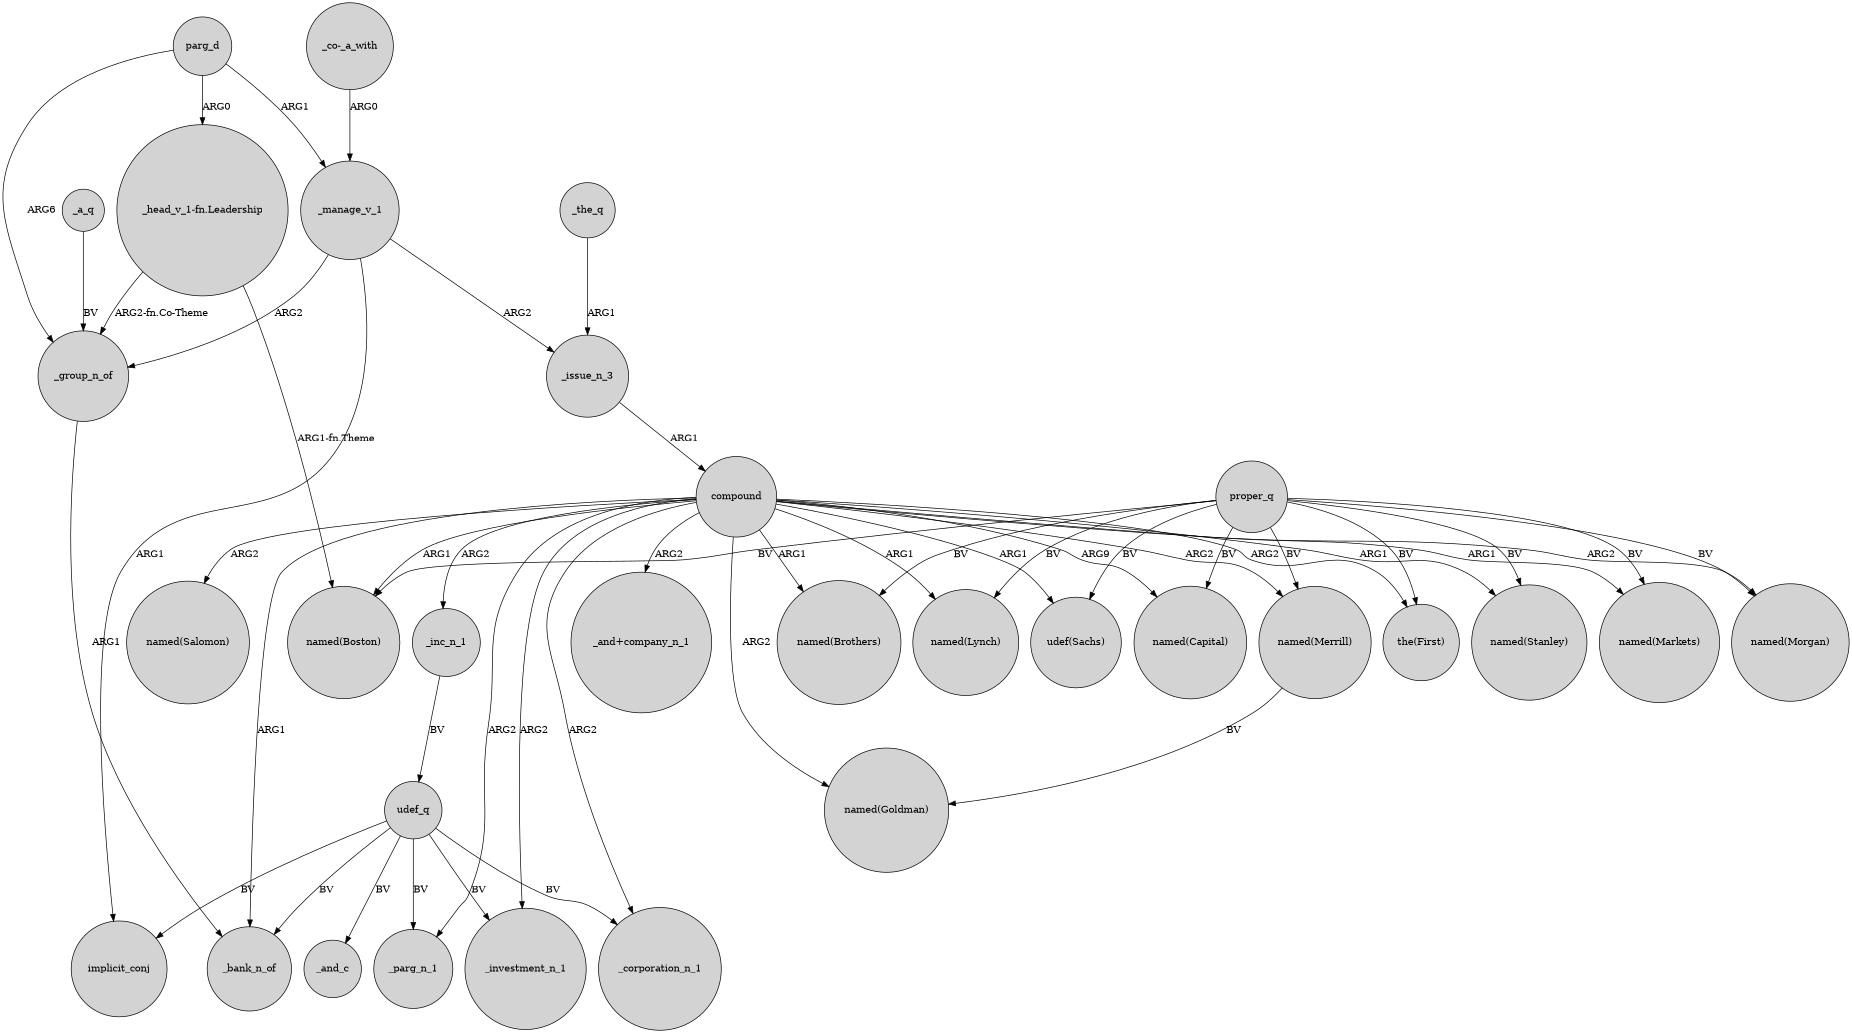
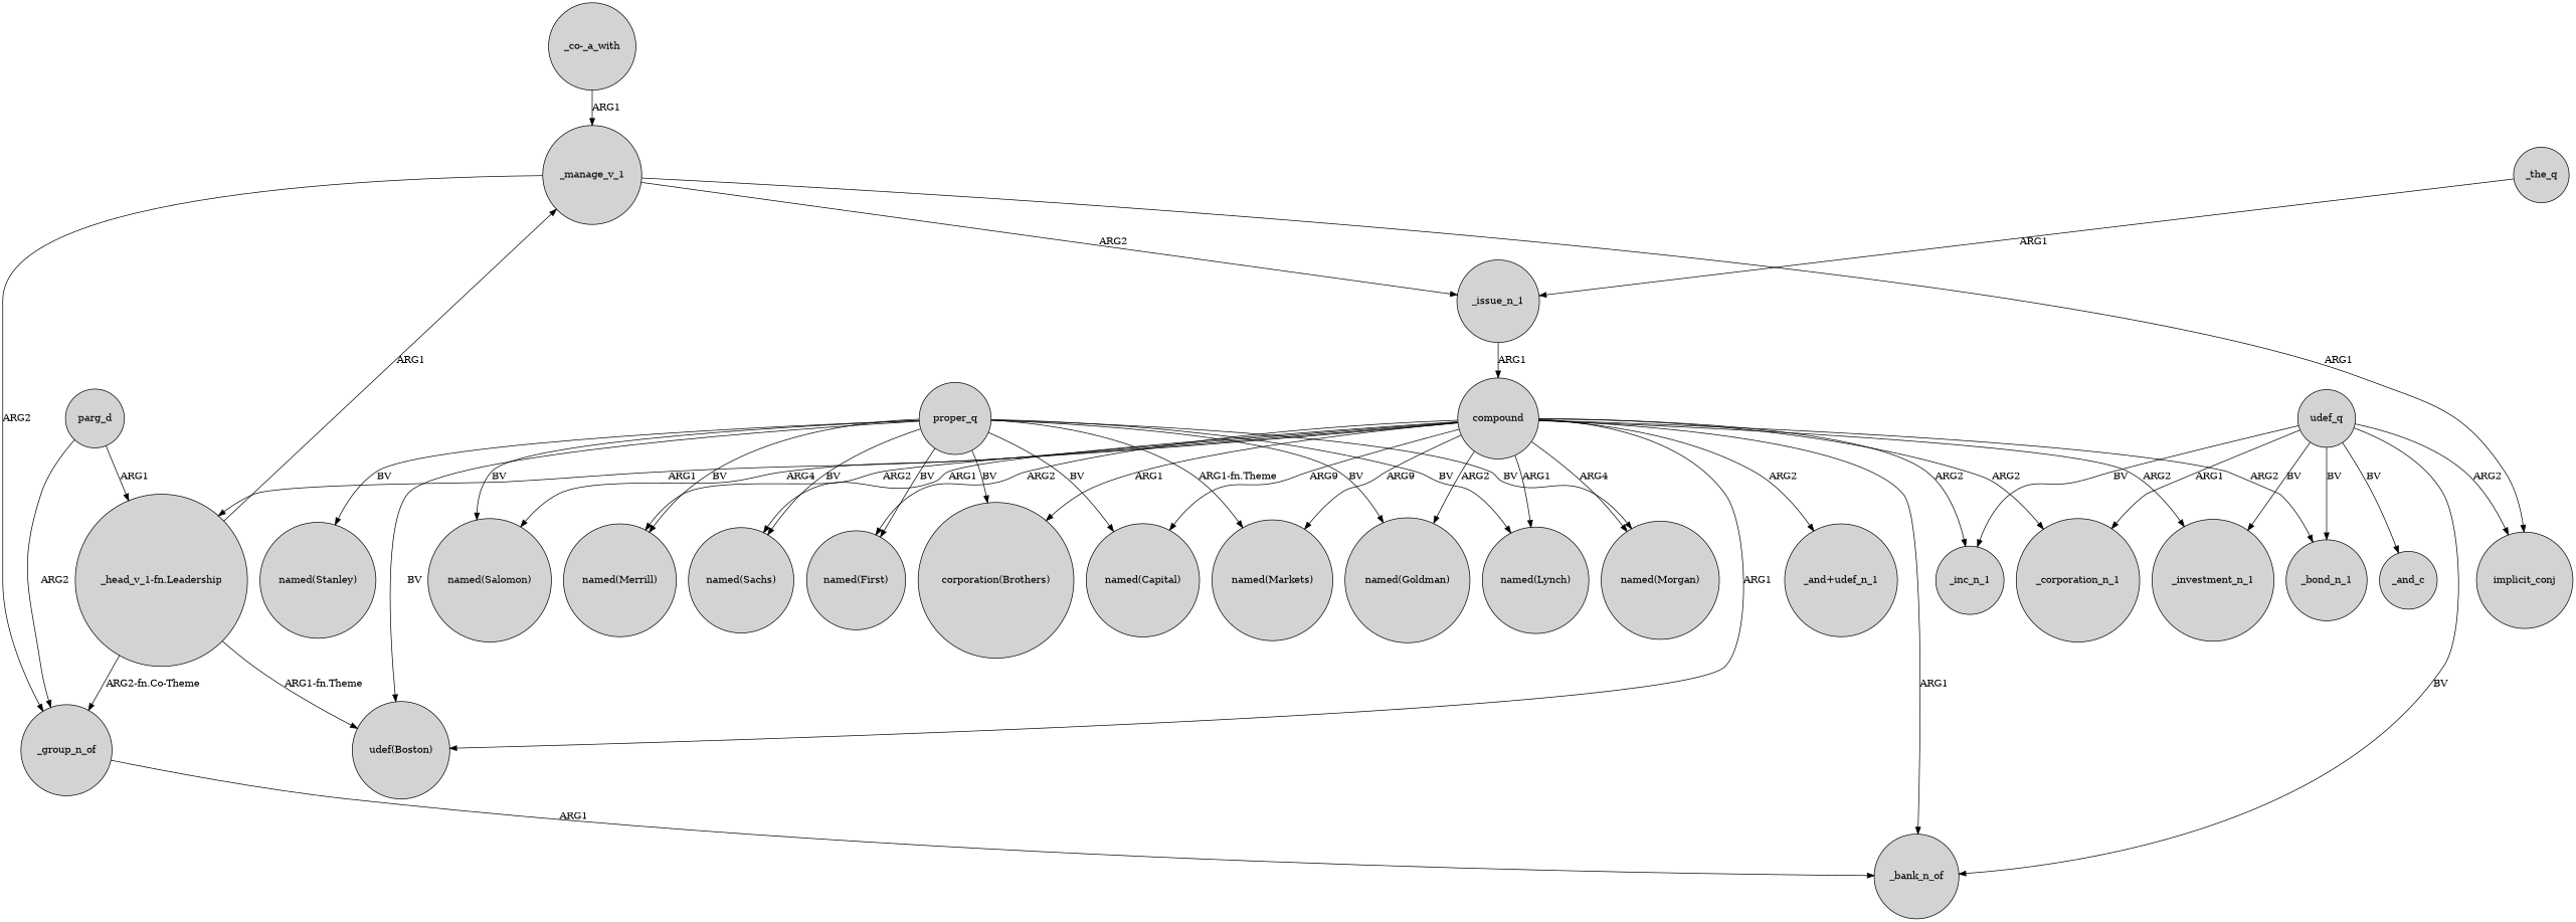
  digraph {
    node [shape=circle style=filled]
    _manage_v_1
-   _issue_n_1 [label=_issue_n_3]
+   _issue_n_1
    _group_n_of
    implicit_conj
    compound
    _bank_n_of
    "named(Lynch)"
-   "named(Boston)"
+   "named(Boston)" [label="udef(Boston)"]
    _inc_n_1
    "named(Capital)"
    "named(Stanley)"
-   "named(Brothers)"
+   "named(Brothers)" [label="corporation(Brothers)"]
    _corporation_n_1
-   "named(Sachs)" [label="udef(Sachs)"]
-   "named(First)" [label="the(First)"]
+   "named(Sachs)"
+   "named(First)"
    "named(Morgan)"
    _investment_n_1
    "named(Merrill)"
    "named(Goldman)"
-   _bond_n_1 [label=_parg_n_1]
-   "_and+company_n_1"
+   _bond_n_1
+   "_and+company_n_1" [label="_and+udef_n_1"]
    "named(Salomon)"
    "named(Markets)"
    proper_q
    udef_q
    _and_c
    parg_d
    "_head_v_1-fn.Leadership"
    _the_q
    "_co-_a_with"
-   _a_q
    _manage_v_1 -> _issue_n_1 [label=ARG2]
    _manage_v_1 -> _group_n_of [label=ARG2]
    _manage_v_1 -> implicit_conj [label=ARG1]
    _issue_n_1 -> compound [label=ARG1]
    _group_n_of -> _bank_n_of [label=ARG1]
    compound -> _bank_n_of [label=ARG1]
    compound -> "named(Lynch)" [label=ARG1]
    compound -> "named(Boston)" [label=ARG1]
    compound -> _inc_n_1 [label=ARG2]
    compound -> "named(Capital)" [label=ARG9]
-   compound -> "named(Stanley)" [label=ARG1]
+   compound -> "_head_v_1-fn.Leadership" [label=ARG1]
    compound -> "named(Brothers)" [label=ARG1]
    compound -> _corporation_n_1 [label=ARG2]
    compound -> "named(Sachs)" [label=ARG1]
    compound -> "named(First)" [label=ARG2]
-   compound -> "named(Morgan)" [label=ARG2]
+   compound -> "named(Morgan)" [label=ARG4]
    compound -> _investment_n_1 [label=ARG2]
    compound -> "named(Merrill)" [label=ARG2]
    compound -> "named(Goldman)" [label=ARG2]
    compound -> _bond_n_1 [label=ARG2]
    compound -> "_and+company_n_1" [label=ARG2]
-   compound -> "named(Salomon)" [label=ARG2]
-   compound -> "named(Markets)" [label=ARG1]
+   compound -> "named(Salomon)" [label=ARG4]
+   compound -> "named(Markets)" [label=ARG9]
    proper_q -> "named(Lynch)" [label=BV]
    proper_q -> "named(Boston)" [label=BV]
    proper_q -> "named(Capital)" [label=BV]
    proper_q -> "named(Stanley)" [label=BV]
    proper_q -> "named(Brothers)" [label=BV]
    proper_q -> "named(Sachs)" [label=BV]
    proper_q -> "named(First)" [label=BV]
    proper_q -> "named(Morgan)" [label=BV]
    proper_q -> "named(Merrill)" [label=BV]
-   "named(Merrill)" -> "named(Goldman)" [label=BV]
-   proper_q -> "named(Markets)" [label=BV]
-   udef_q -> implicit_conj [label=BV]
+   proper_q -> "named(Goldman)" [label=BV]
+   proper_q -> "named(Salomon)" [label=BV]
+   proper_q -> "named(Markets)" [label="ARG1-fn.Theme"]
+   udef_q -> implicit_conj [label=ARG2]
    udef_q -> _bank_n_of [label=BV]
-   _inc_n_1 -> udef_q [label=BV]
-   udef_q -> _corporation_n_1 [label=BV]
+   udef_q -> _inc_n_1 [label=BV]
+   udef_q -> _corporation_n_1 [label=ARG1]
    udef_q -> _investment_n_1 [label=BV]
    udef_q -> _bond_n_1 [label=BV]
    udef_q -> _and_c [label=BV]
-   parg_d -> _manage_v_1 [label=ARG1]
-   parg_d -> _group_n_of [label=ARG6]
-   parg_d -> "_head_v_1-fn.Leadership" [label=ARG0]
+   "_head_v_1-fn.Leadership" -> _manage_v_1 [label=ARG1]
+   parg_d -> _group_n_of [label=ARG2]
+   parg_d -> "_head_v_1-fn.Leadership" [label=ARG1]
    "_head_v_1-fn.Leadership" -> _group_n_of [label="ARG2-fn.Co-Theme"]
    "_head_v_1-fn.Leadership" -> "named(Boston)" [label="ARG1-fn.Theme"]
    _the_q -> _issue_n_1 [label=ARG1]
-   "_co-_a_with" -> _manage_v_1 [label=ARG0]
-   _a_q -> _group_n_of [label=BV]
+   "_co-_a_with" -> _manage_v_1 [label=ARG1]
  }
